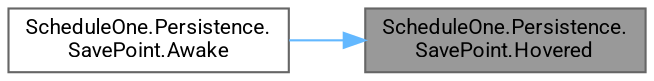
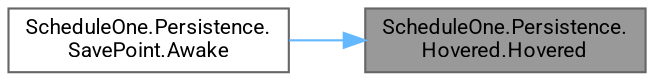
  digraph {
    rankdir=RL
    fontname=Roboto
    node [fontname=Roboto fontsize=10 shape=box style=filled]
-   n1 [color=gray40 fillcolor=grey60 fontcolor=black height=0.2 label="ScheduleOne.Persistence.\lSavePoint.Hovered" width=0.4]
+   n1 [color=gray40 fillcolor=grey60 fontcolor=black height=0.2 label="ScheduleOne.Persistence.\lHovered.Hovered" width=0.4]
    n2 [color=grey40 fillcolor=white height=0.2 label="ScheduleOne.Persistence.\lSavePoint.Awake" width=0.4]
    n1 -> n2 [color=steelblue1 dir=back fontname=Roboto fontsize=10 labelfontname=Helvetica labelfontsize=10 style=solid]
  }
